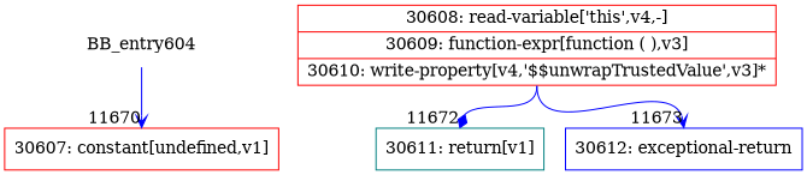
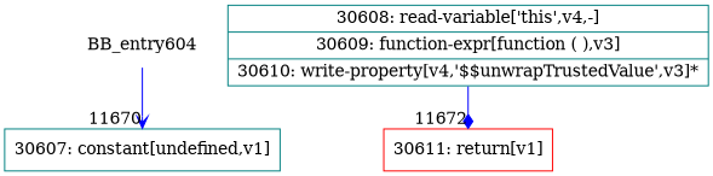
  digraph {
    rankdir=TD
    node [color=teal shape=record]
    edge [arrowhead=vee color=blue headport=n tailport=s]
    n1 [label=BB_entry604 shape=none]
-   n2 [color=red label="{30607: constant[undefined,v1]}"]
-   n3 [color=red label="{30608: read-variable['this',v4,-]|30609: function-expr[function ( ),v3]|30610: write-property[v4,'$$unwrapTrustedValue',v3]*}"]
-   n4 [label="{30611: return[v1]}"]
-   n5 [color=blue label="{30612: exceptional-return}"]
+   n2 [label="{30607: constant[undefined,v1]}"]
+   n3 [label="{30608: read-variable['this',v4,-]|30609: function-expr[function ( ),v3]|30610: write-property[v4,'$$unwrapTrustedValue',v3]*}"]
+   n4 [color=red label="{30611: return[v1]}"]
    n1 -> n2 [headlabel="    11670"]
    n3 -> n4 [arrowhead=diamond headlabel="      11672"]
-   n3 -> n5 [headlabel="      11673"]
  }
